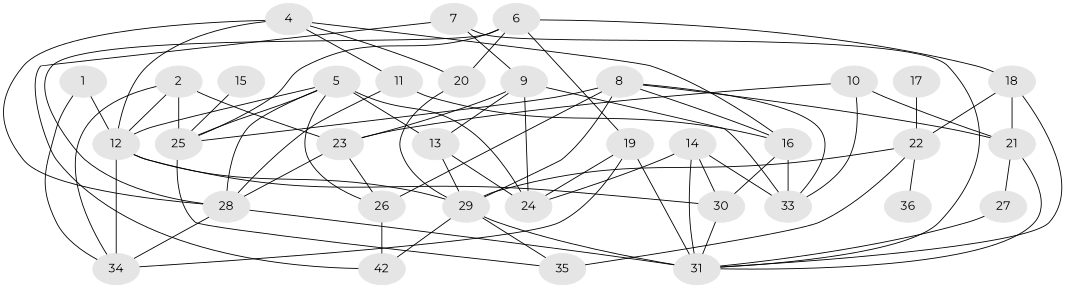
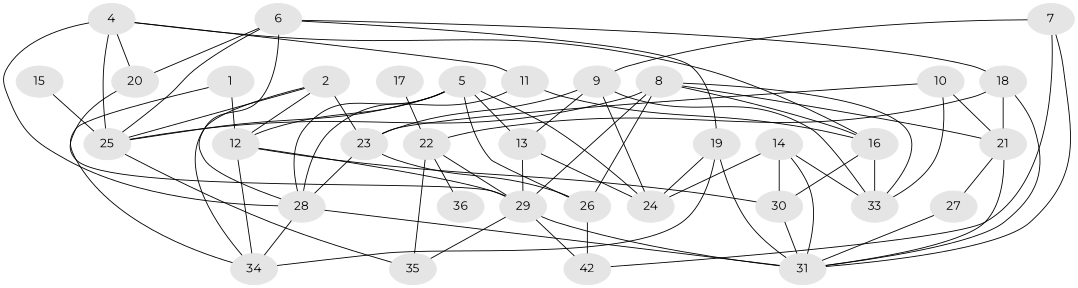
  graph {
    fontname=Montserrat
    node [color=gray90 fontname=Montserrat style=filled]
    edge [fontname=Montserrat weight=1.0]
    1
    12
    34
    29
    30
    2
    23
    25
    28
    26
    35
    4
    11
    16
    20
    33
    31
    5
    13
    24
    n21 [label=42]
    6
    18
    19
    21
    22
    7
    9
    8
    27
    10
    14
    15
    17
    36
    1 -- 12
    1 -- 34
    12 -- 34
    12 -- 29
    12 -- 30
    29 -- 35
    29 -- 31 [weight=2.0]
    29 -- n21
    30 -- 31
    2 -- 12
    2 -- 34
    2 -- 23
    2 -- 25
    23 -- 28
    23 -- 26
    25 -- 35
    28 -- 34
    28 -- 31
    26 -- n21
-   4 -- 12
+   4 -- 25
    4 -- 28 [weight=2.0]
    4 -- 11
    4 -- 16
    4 -- 20
    11 -- 28
    11 -- 16
    16 -- 30
    16 -- 33
    20 -- 29
    5 -- 12
    5 -- 25
    5 -- 28
    5 -- 26
    5 -- 13
    5 -- 24
    13 -- 29
    13 -- 24
    6 -- 25
    6 -- 28
    6 -- 20
    6 -- 18
    6 -- 19
    18 -- 31
    18 -- 21
    18 -- 22
    19 -- 34
    19 -- 31
    19 -- 24
    21 -- 31
    21 -- 27
    22 -- 29
    22 -- 35 [weight=2.0]
    22 -- 36
    7 -- 31
    7 -- n21
    7 -- 9
    9 -- 23
    9 -- 33
    9 -- 13
    9 -- 24
    8 -- 29
    8 -- 25
    8 -- 26 [weight=2.0]
    8 -- 16
    8 -- 33
    8 -- 21
    27 -- 31
    10 -- 23
    10 -- 33
    10 -- 21
    14 -- 30
    14 -- 33
    14 -- 31
    14 -- 24
    15 -- 25
    17 -- 22
  }
